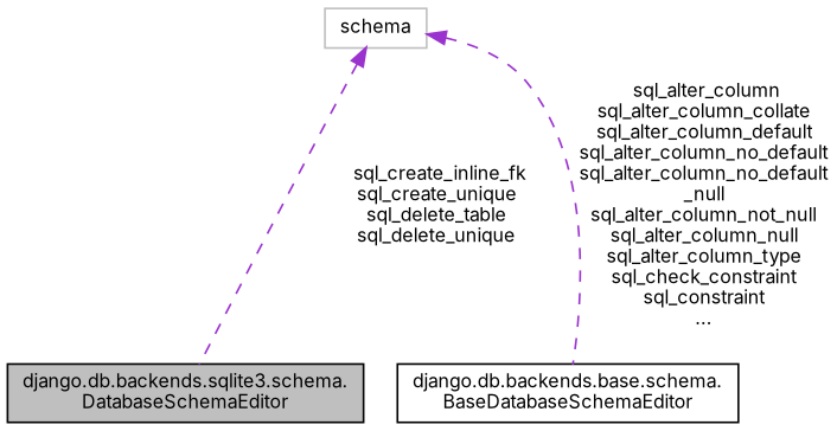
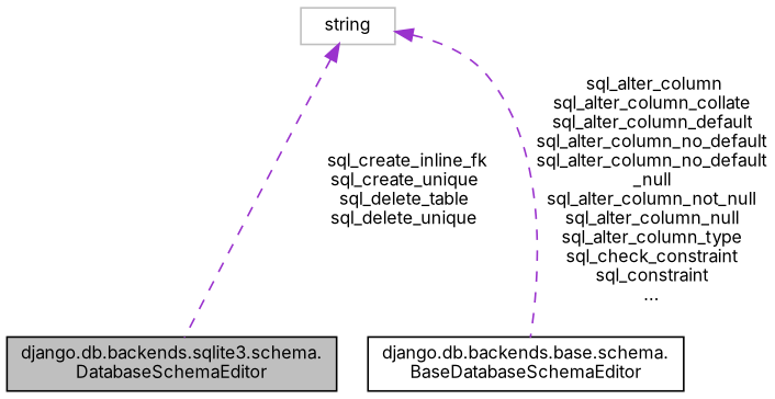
  digraph {
    fontname=Inter
    node [color=black fillcolor=white fontname=Inter fontsize=10 shape=record style=filled]
    edge [color=darkorchid3 dir=back fontname=Inter fontsize=10 labelfontname=Helvetica labelfontsize=10 style=dashed]
    n1 [fillcolor=grey75 fontcolor=black height=0.2 label="django.db.backends.sqlite3.schema.\lDatabaseSchemaEditor" width=0.4]
    n2 [height=0.2 label="django.db.backends.base.schema.\lBaseDatabaseSchemaEditor" width=0.4]
-   n3 [color=grey75 height=0.2 label=schema width=0.4]
+   n3 [color=grey75 height=0.2 label=string width=0.4]
    n3 -> n1 [label=" sql_create_inline_fk\nsql_create_unique\nsql_delete_table\nsql_delete_unique"]
    n3 -> n2 [label=" sql_alter_column\nsql_alter_column_collate\nsql_alter_column_default\nsql_alter_column_no_default\nsql_alter_column_no_default\l_null\nsql_alter_column_not_null\nsql_alter_column_null\nsql_alter_column_type\nsql_check_constraint\nsql_constraint\n..."]
  }
